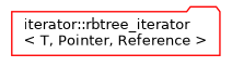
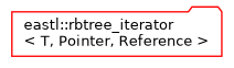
  digraph {
    rankdir=LR
    fontname="DejaVu Sans"
-   n1 [color=red fillcolor=white fontname="DejaVu Sans" fontsize=10 height=0.2 label="iterator::rbtree_iterator\l\< T, Pointer, Reference \>" shape=folder style=filled width=0.4]
+   n1 [color=red fillcolor=white fontname="DejaVu Sans" fontsize=10 height=0.2 label="eastl::rbtree_iterator\l\< T, Pointer, Reference \>" shape=folder style=filled width=0.4]
  }
